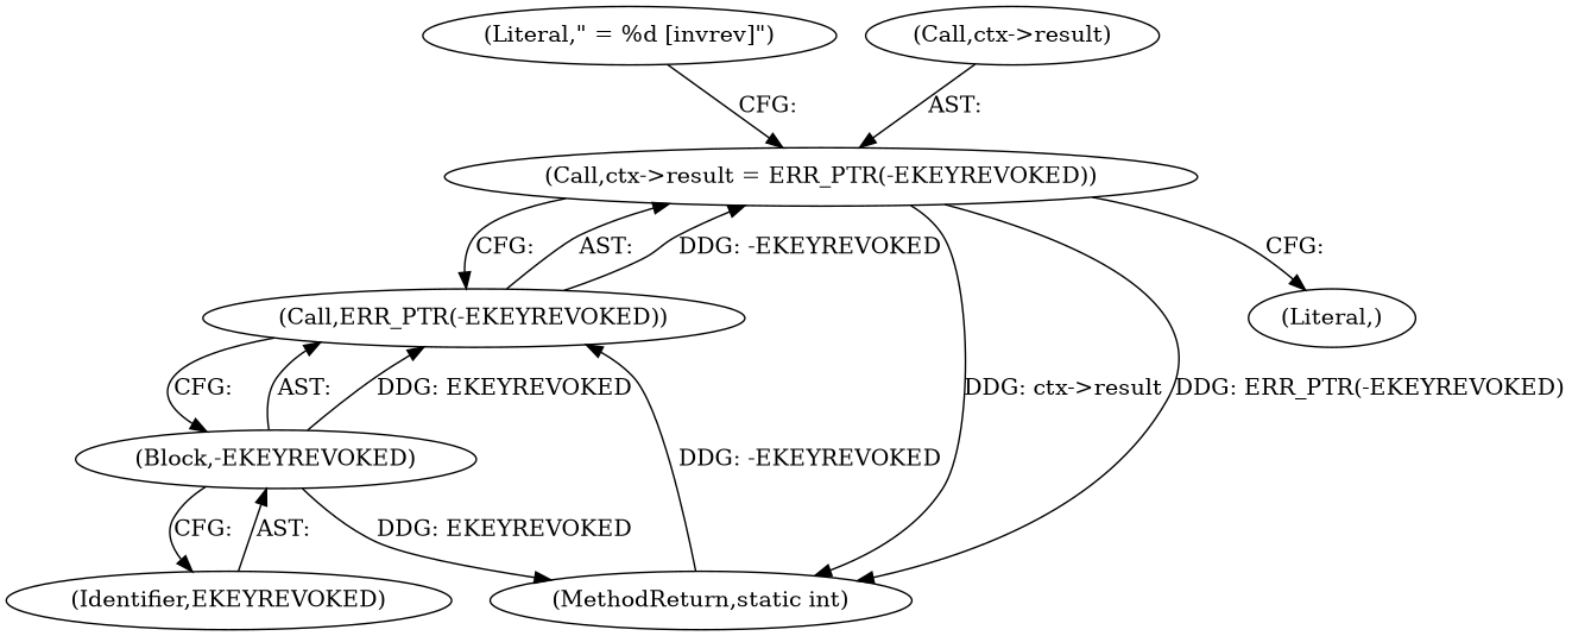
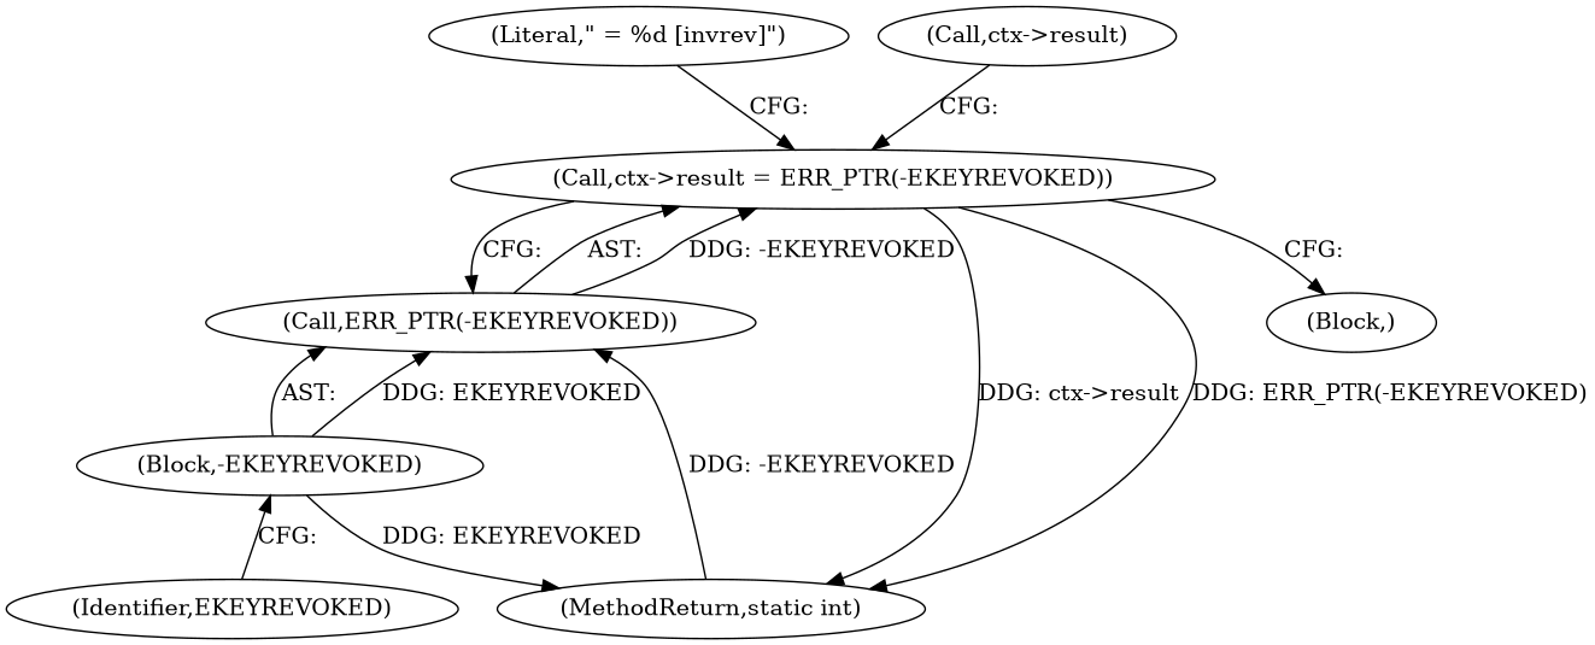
  digraph {
    n1 [label="(Call,ctx->result = ERR_PTR(-EKEYREVOKED))"]
    n2 [label="(Call,ERR_PTR(-EKEYREVOKED))"]
    n3 [label="(MethodReturn,static int)"]
-   n4 [label="(Literal,)"]
+   n4 [label="(Block,)"]
    n5 [label="(Block,-EKEYREVOKED)"]
    n6 [label="(Identifier,EKEYREVOKED)"]
    n7 [label="(Literal,\" = %d [invrev]\")"]
    n8 [label="(Call,ctx->result)"]
    n1 -> n2 [label="CFG: "]
    n1 -> n3 [label="DDG: ctx->result"]
    n1 -> n3 [label="DDG: ERR_PTR(-EKEYREVOKED)"]
    n1 -> n4 [label="CFG: "]
    n2 -> n1 [label="AST: "]
    n2 -> n1 [label="DDG: -EKEYREVOKED"]
-   n2 -> n5 [label="CFG: "]
    n3 -> n2 [label="DDG: -EKEYREVOKED"]
    n5 -> n2 [label="AST: "]
    n5 -> n2 [label="DDG: EKEYREVOKED"]
    n5 -> n3 [label="DDG: EKEYREVOKED"]
-   n5 -> n6 [label="CFG: "]
-   n6 -> n5 [label="AST: "]
+   n6 -> n5 [label="CFG: "]
    n7 -> n1 [label="CFG: "]
-   n8 -> n1 [label="AST: "]
+   n8 -> n1 [label="CFG: "]
  }
